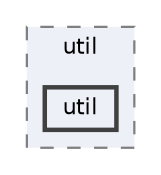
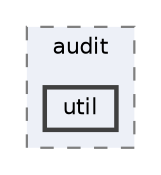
  digraph {
    compound=true
    n1 [color=grey25 fillcolor="#edf0f7" fontname=Helvetica fontsize=10 height=0.2 label=util shape=box style="filled,bold" width=0.4]
    subgraph cluster_1 {
      bgcolor="#edf0f7"
      fontname=Helvetica
      fontsize=10
-     label=util
+     label=audit
      pencolor=grey50
      style="filled,dashed"
      n1
    }
  }
